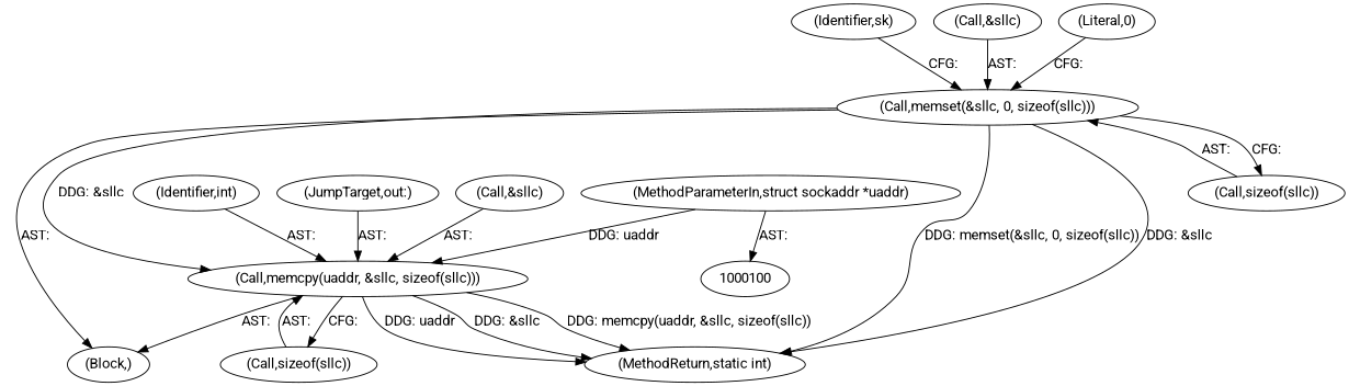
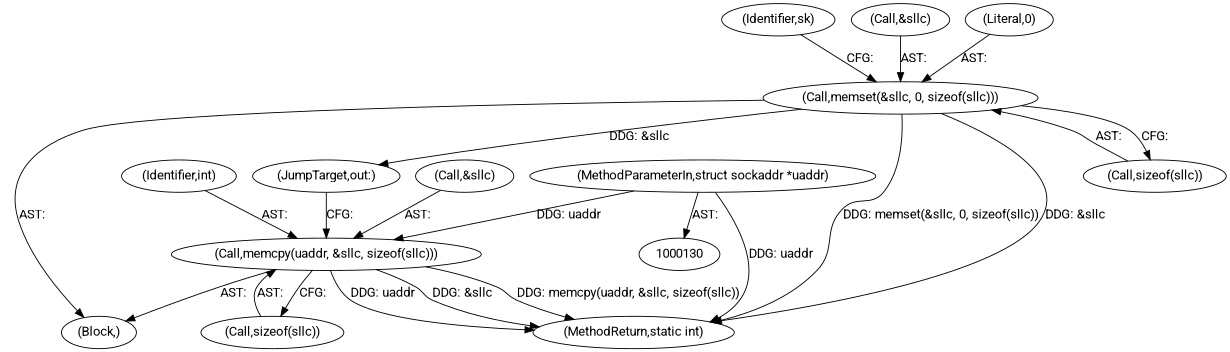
  digraph {
    fontname=Roboto
    node [fontname=Roboto]
    edge [fontname=Roboto]
    n1 [label="(Call,memcpy(uaddr, &sllc, sizeof(sllc)))"]
    n2 [label="(Block,)"]
    n3 [label="(Call,sizeof(sllc))"]
    n4 [label="(MethodReturn,static int)"]
    n5 [label="(MethodParameterIn,struct sockaddr *uaddr)"]
-   1000100
+   1000100 [label=1000130]
    n7 [label="(Call,memset(&sllc, 0, sizeof(sllc)))"]
    n8 [label="(Call,sizeof(sllc))"]
    n9 [label="(Identifier,sk)"]
    n10 [label="(Identifier,int)"]
    n11 [label="(JumpTarget,out:)"]
    n12 [label="(Call,&sllc)"]
    n13 [label="(Call,&sllc)"]
    n14 [label="(Literal,0)"]
    n1 -> n2 [label="AST: "]
    n1 -> n3 [label="CFG: "]
    n1 -> n4 [label="DDG: memcpy(uaddr, &sllc, sizeof(sllc))"]
    n1 -> n4 [label="DDG: uaddr"]
    n1 -> n4 [label="DDG: &sllc"]
    n3 -> n1 [label="AST: "]
    n5 -> n1 [label="DDG: uaddr"]
+   n5 -> n4 [label="DDG: uaddr"]
    n5 -> 1000100 [label="AST: "]
-   n7 -> n1 [label="DDG: &sllc"]
+   n7 -> n11 [label="DDG: &sllc"]
    n7 -> n2 [label="AST: "]
    n7 -> n4 [label="DDG: memset(&sllc, 0, sizeof(sllc))"]
    n7 -> n4 [label="DDG: &sllc"]
    n7 -> n8 [label="CFG: "]
    n8 -> n7 [label="AST: "]
    n9 -> n7 [label="CFG: "]
    n10 -> n1 [label="AST: "]
-   n11 -> n1 [label="AST: "]
+   n11 -> n1 [label="CFG: "]
    n12 -> n1 [label="AST: "]
    n13 -> n7 [label="AST: "]
-   n14 -> n7 [label="CFG: "]
+   n14 -> n7 [label="AST: "]
  }
